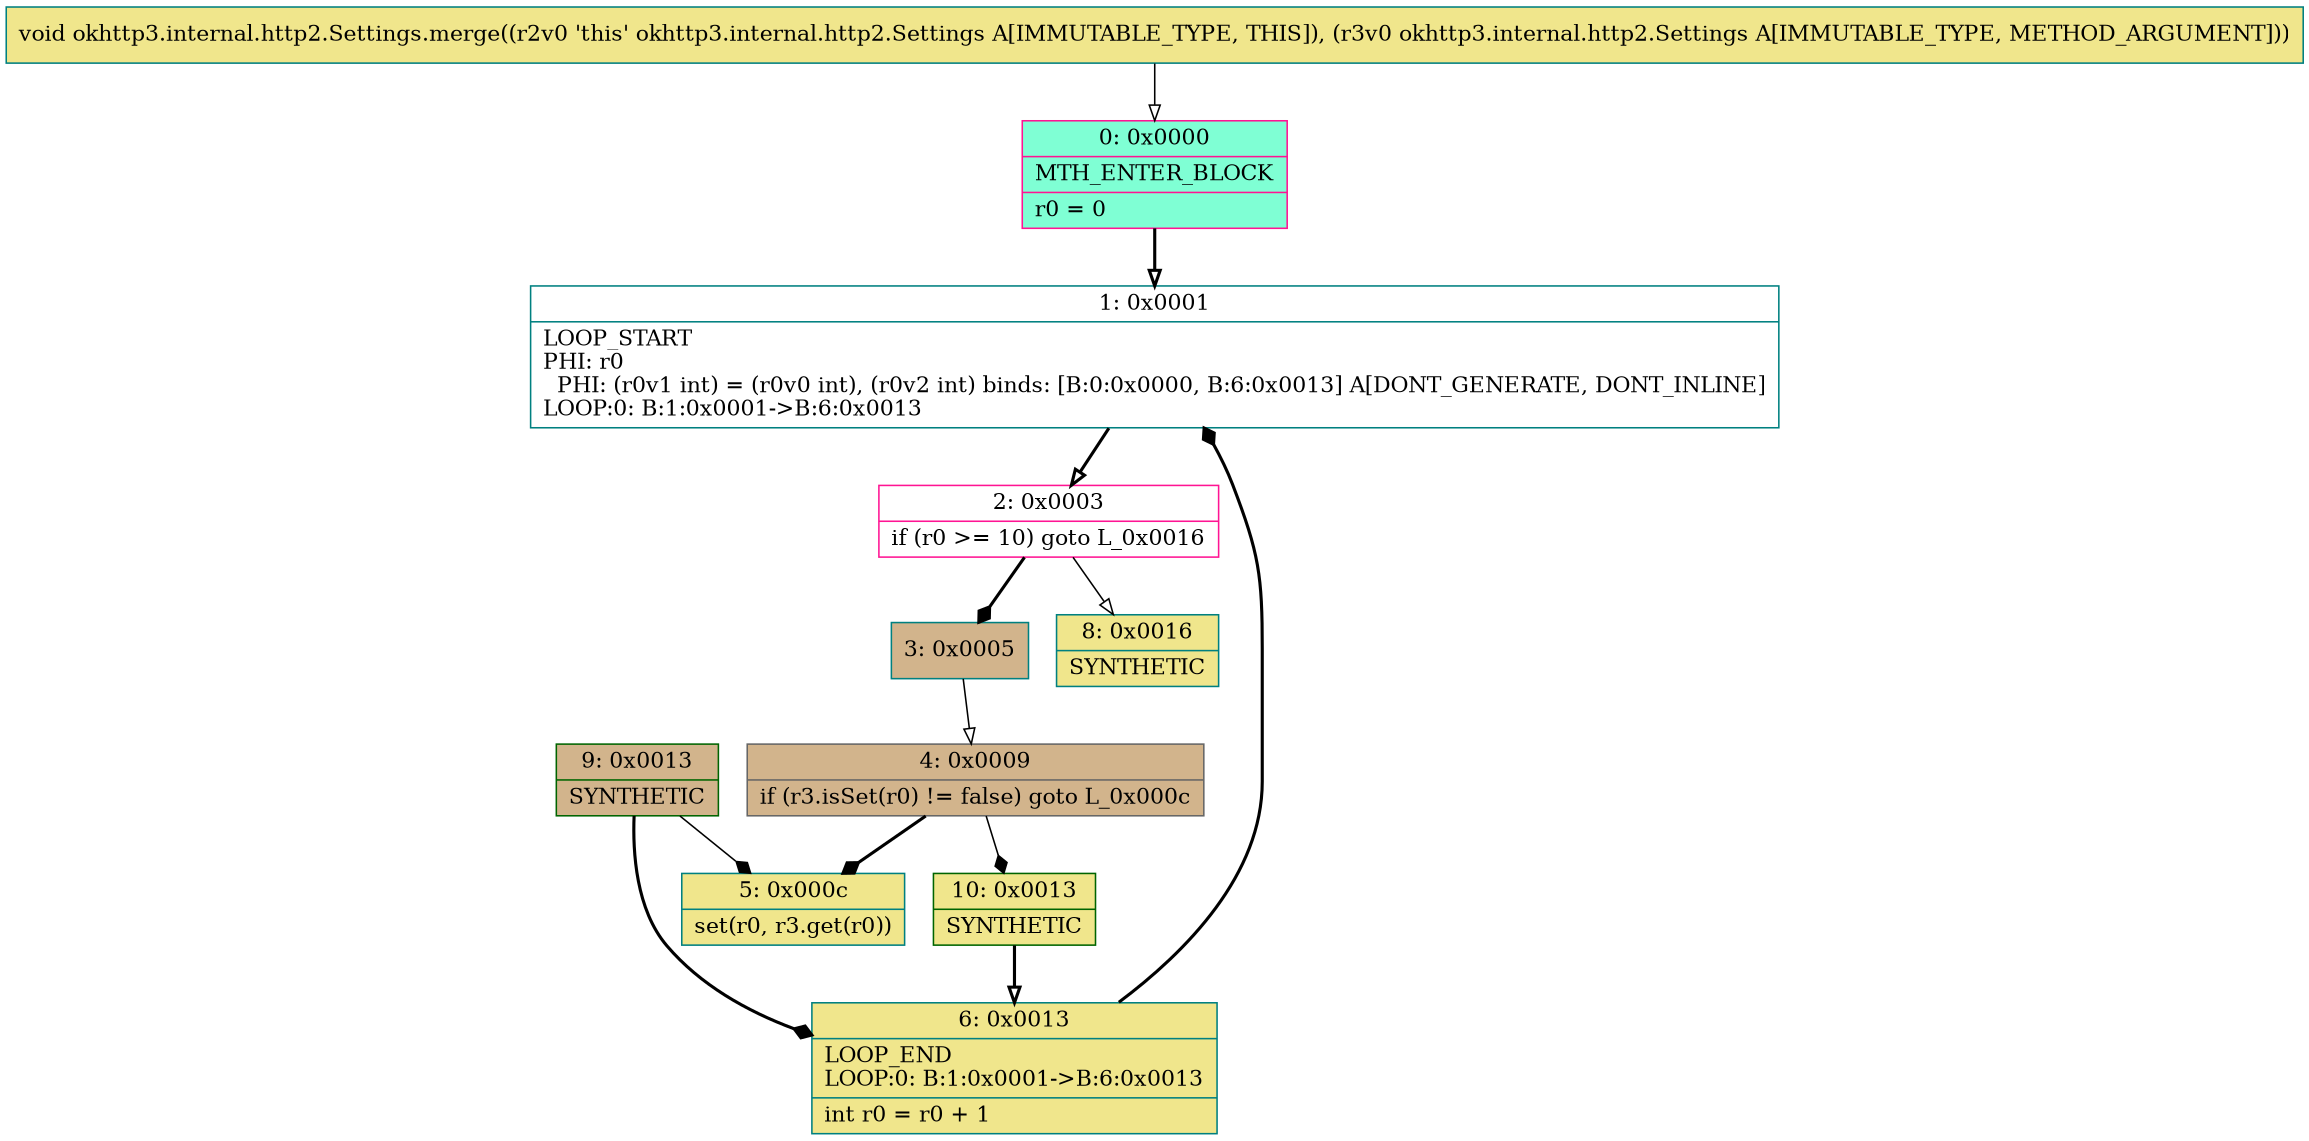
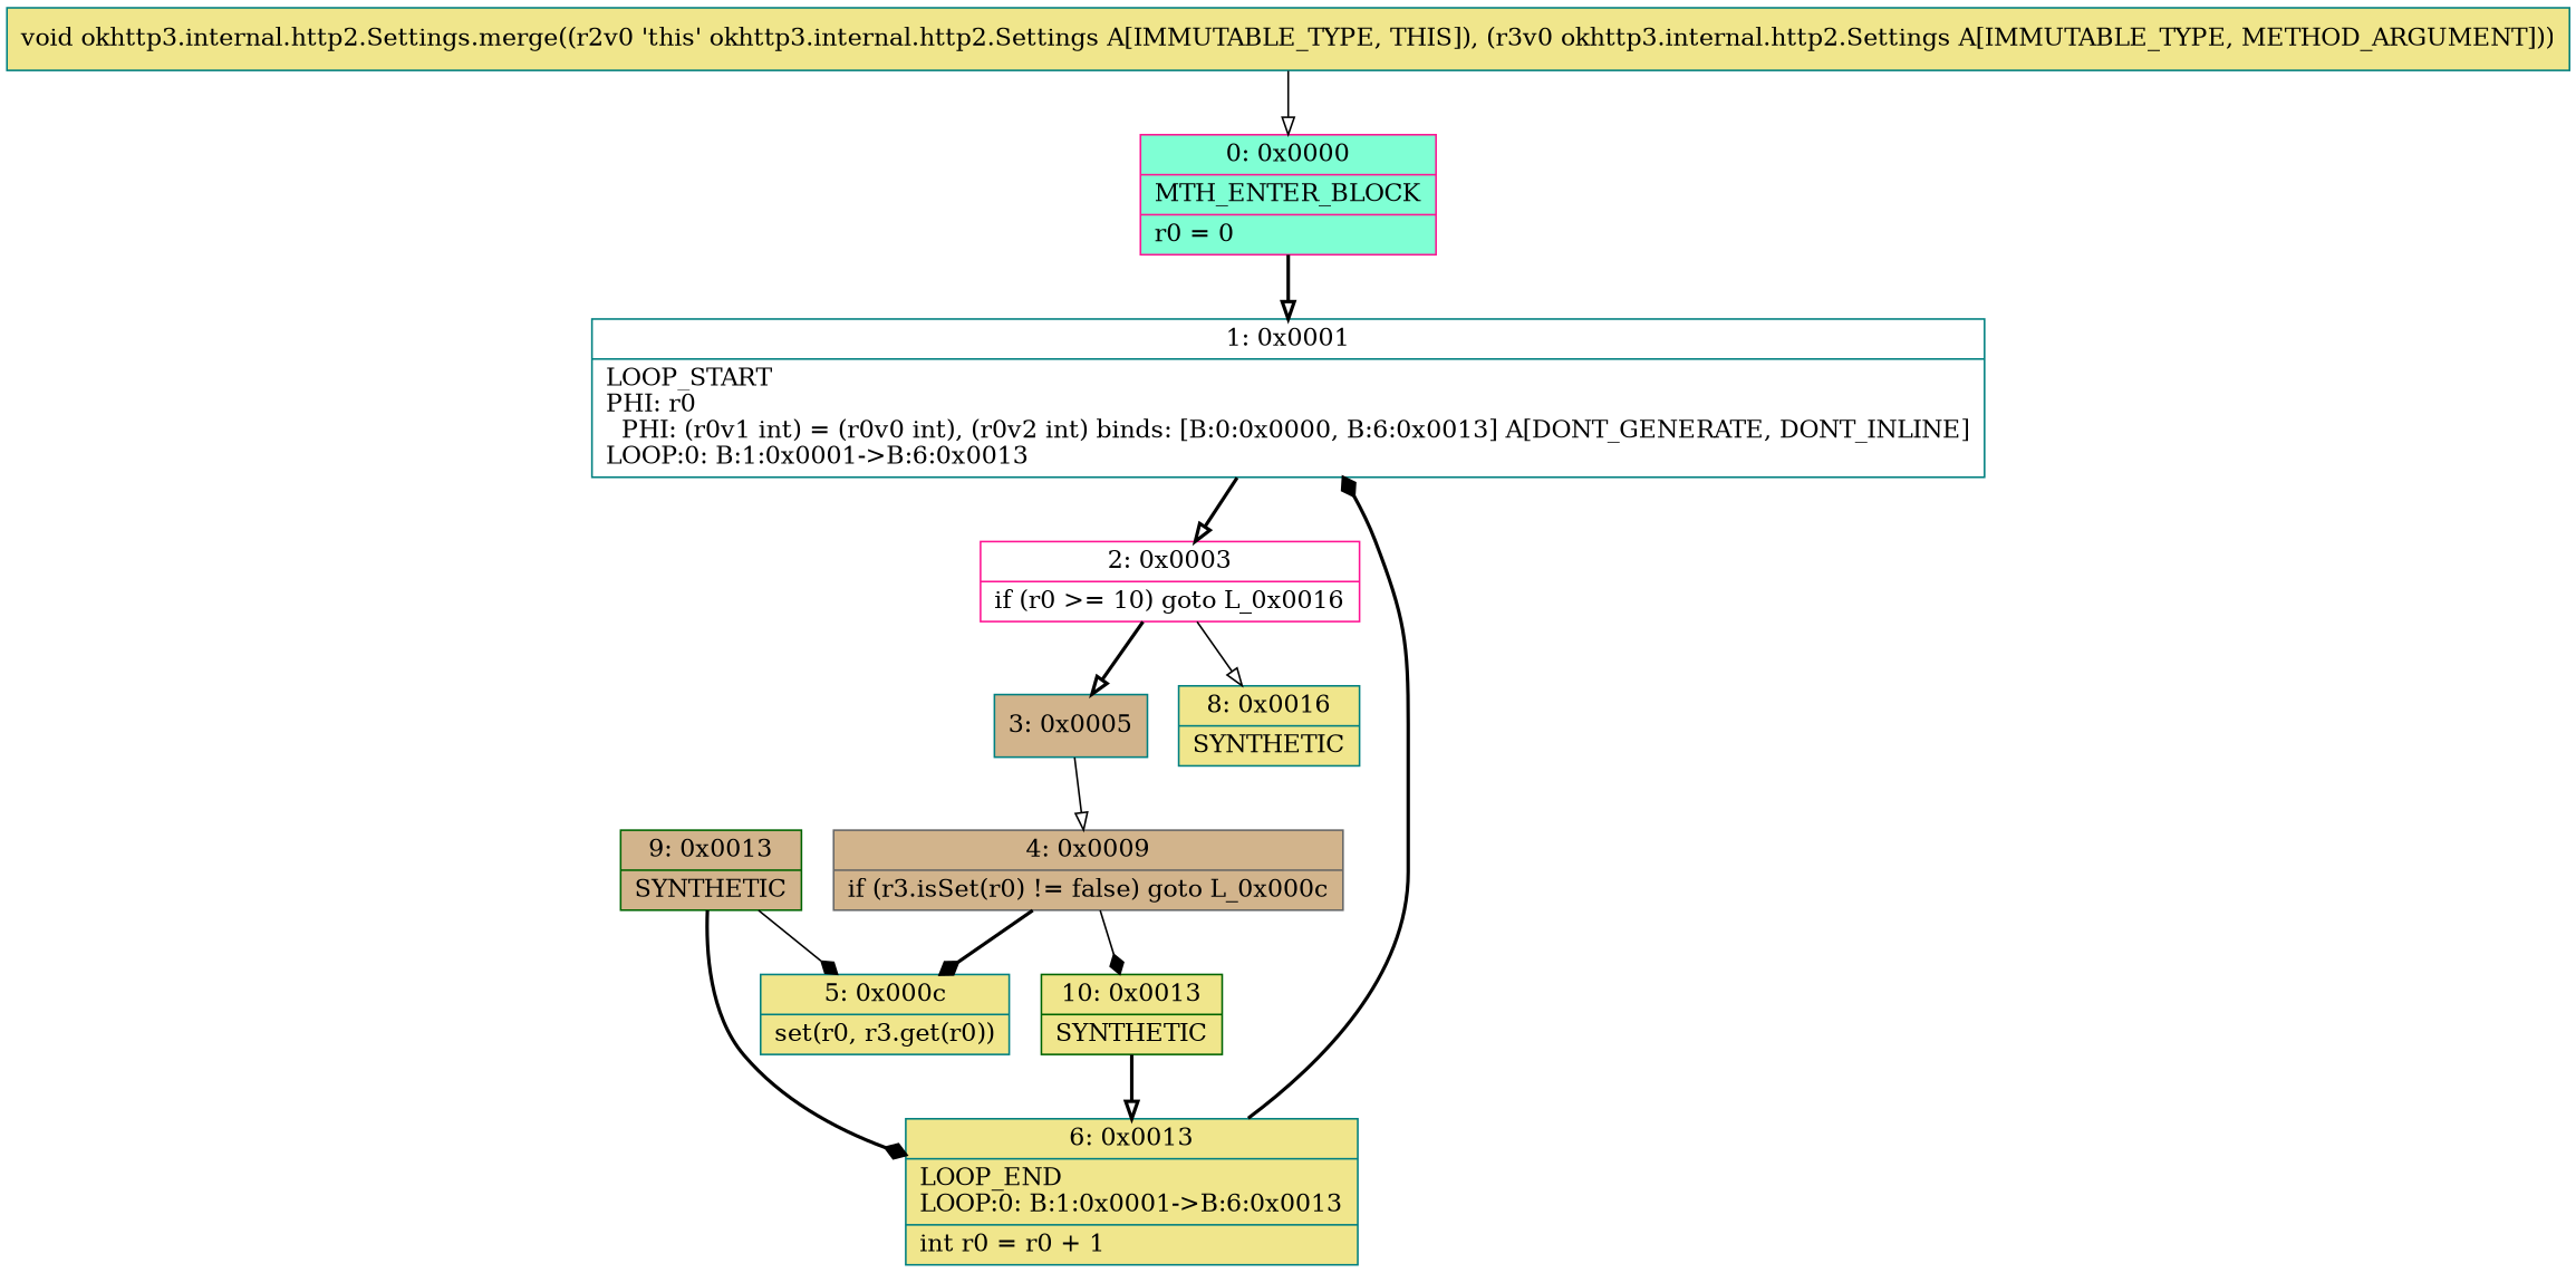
  digraph {
    node [color=teal fillcolor=khaki shape=record style=filled]
    edge [arrowhead=onormal style=bold]
    n1 [color=deeppink fillcolor=aquamarine label="{0\:\ 0x0000|MTH_ENTER_BLOCK\l|r0 = 0\l}"]
    n2 [fillcolor=white label="{1\:\ 0x0001|LOOP_START\lPHI: r0 \l  PHI: (r0v1 int) = (r0v0 int), (r0v2 int) binds: [B:0:0x0000, B:6:0x0013] A[DONT_GENERATE, DONT_INLINE]\lLOOP:0: B:1:0x0001\-\>B:6:0x0013\l}"]
    n3 [color=deeppink fillcolor=white label="{2\:\ 0x0003|if (r0 \>= 10) goto L_0x0016\l}"]
    n4 [fillcolor=tan label="{3\:\ 0x0005}"]
    n5 [label="{8\:\ 0x0016|SYNTHETIC\l}"]
    n6 [color=gray40 fillcolor=tan label="{4\:\ 0x0009|if (r3.isSet(r0) != false) goto L_0x000c\l}"]
    n7 [label="{5\:\ 0x000c|set(r0, r3.get(r0))\l}"]
    n8 [color=darkgreen label="{10\:\ 0x0013|SYNTHETIC\l}"]
    n9 [label="{6\:\ 0x0013|LOOP_END\lLOOP:0: B:1:0x0001\-\>B:6:0x0013\l|int r0 = r0 + 1\l}"]
    n10 [color=darkgreen fillcolor=tan label="{9\:\ 0x0013|SYNTHETIC\l}"]
    n11 [label="{void okhttp3.internal.http2.Settings.merge((r2v0 'this' okhttp3.internal.http2.Settings A[IMMUTABLE_TYPE, THIS]), (r3v0 okhttp3.internal.http2.Settings A[IMMUTABLE_TYPE, METHOD_ARGUMENT])) }"]
    n1 -> n2
    n2 -> n3
-   n3 -> n4 [arrowhead=diamond]
+   n3 -> n4
    n3 -> n5 [style=solid]
    n4 -> n6 [style=solid]
    n6 -> n7 [arrowhead=diamond]
    n6 -> n8 [arrowhead=diamond style=solid]
    n8 -> n9
    n9 -> n2 [arrowhead=diamond]
    n10 -> n7 [arrowhead=diamond style=solid]
    n10 -> n9 [arrowhead=diamond]
    n11 -> n1 [style=solid]
  }
